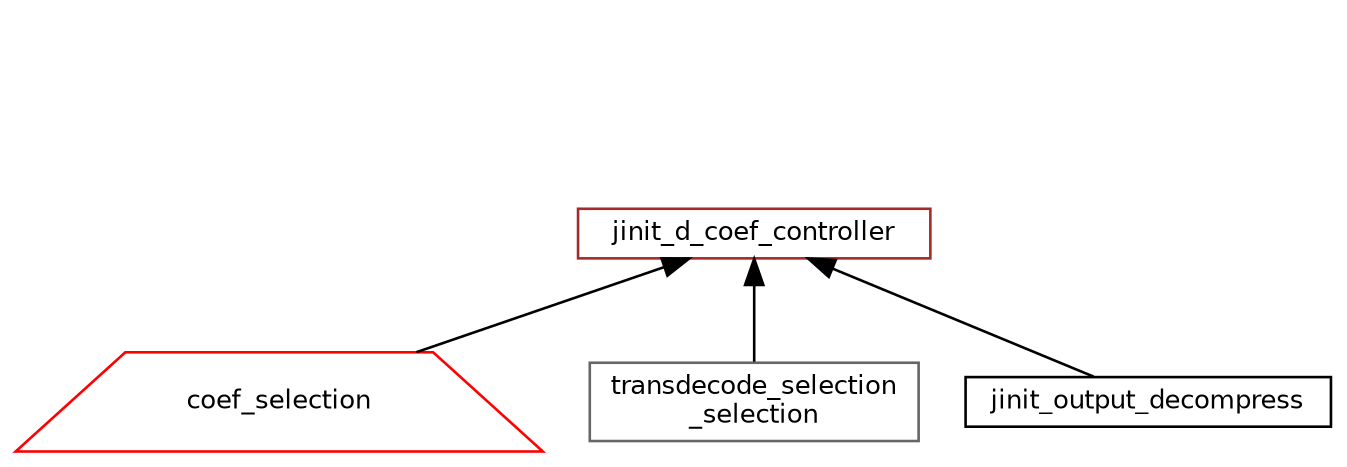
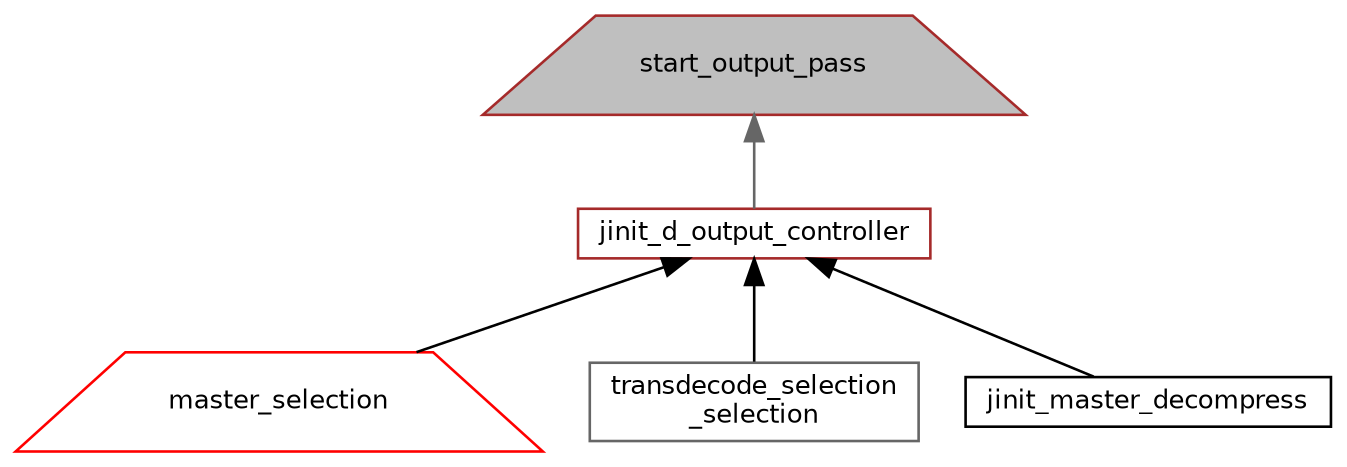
  digraph {
    rankdir=TB
    node [color=brown fontname=Helvetica fontsize=10 shape=box]
    edge [color=black dir=back fontname=Helvetica fontsize=10 labelfontname=Helvetica labelfontsize=10 style=solid]
-   n2 [height=0.2 label=jinit_d_coef_controller width=0.4]
-   n3 [color=red height=0.2 label=coef_selection shape=trapezium width=0.4]
+   n1 [fillcolor=grey75 fontcolor=black height=0.2 label=start_output_pass shape=trapezium style=filled width=0.4]
+   n2 [height=0.2 label=jinit_d_output_controller width=0.4]
+   n3 [color=red height=0.2 label=master_selection shape=trapezium width=0.4]
    n4 [color=gray40 height=0.2 label="transdecode_selection\l_selection" width=0.4]
-   n5 [color=black height=0.2 label=jinit_output_decompress width=0.4]
+   n5 [color=black height=0.2 label=jinit_master_decompress width=0.4]
+   n1 -> n2 [color=gray40]
    n2 -> n3
    n2 -> n4
    n2 -> n5
  }
